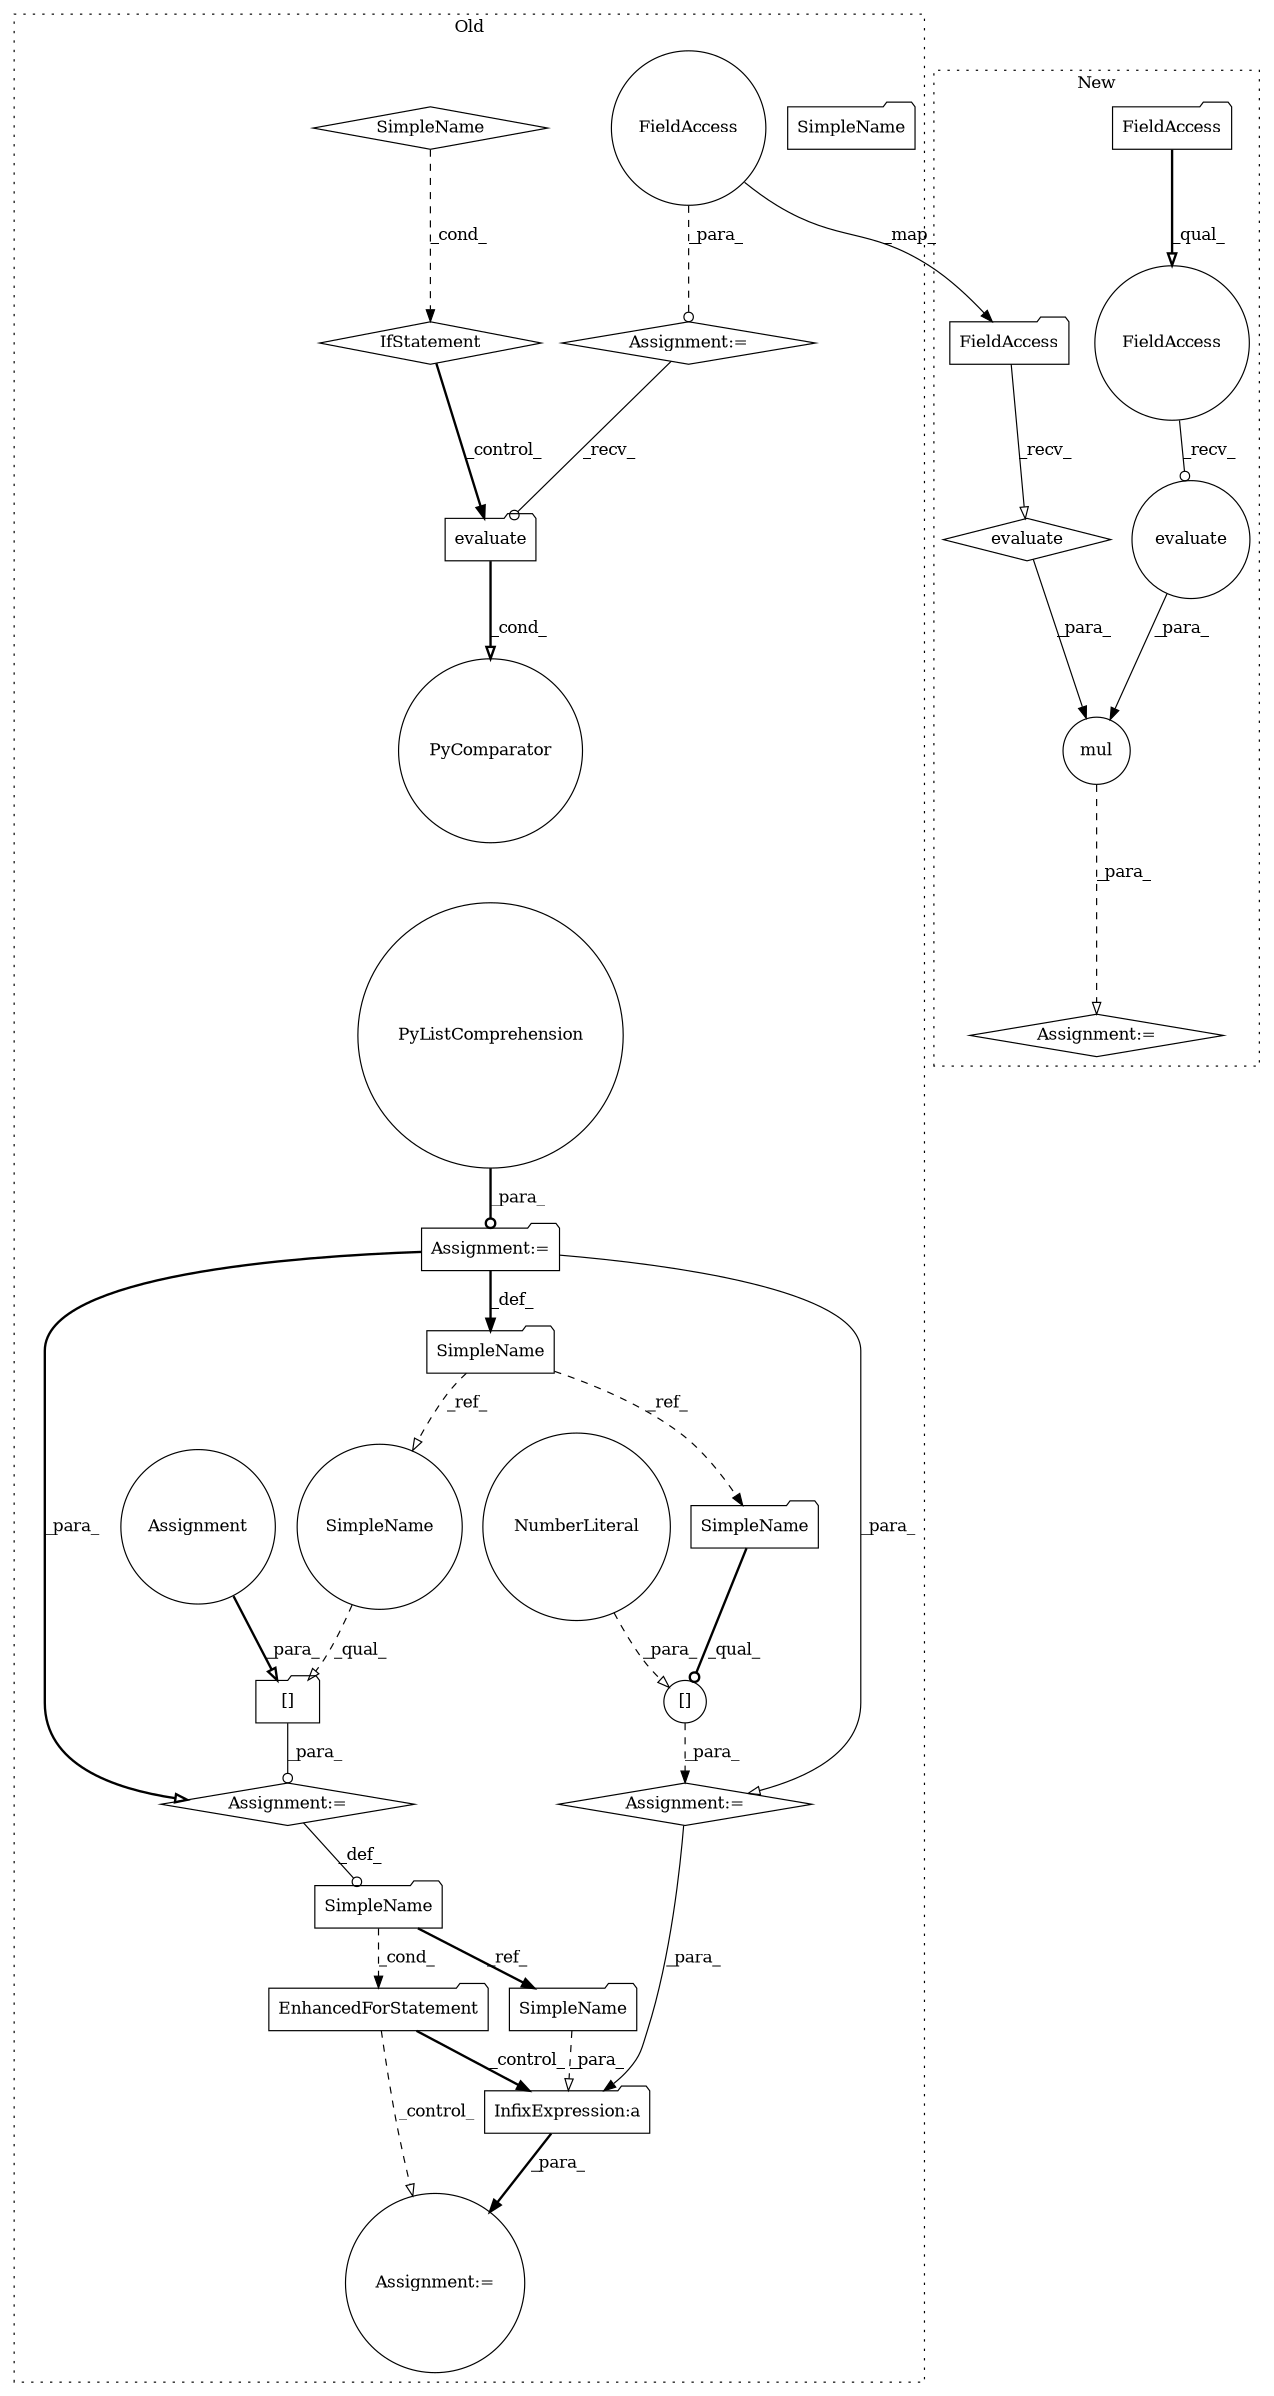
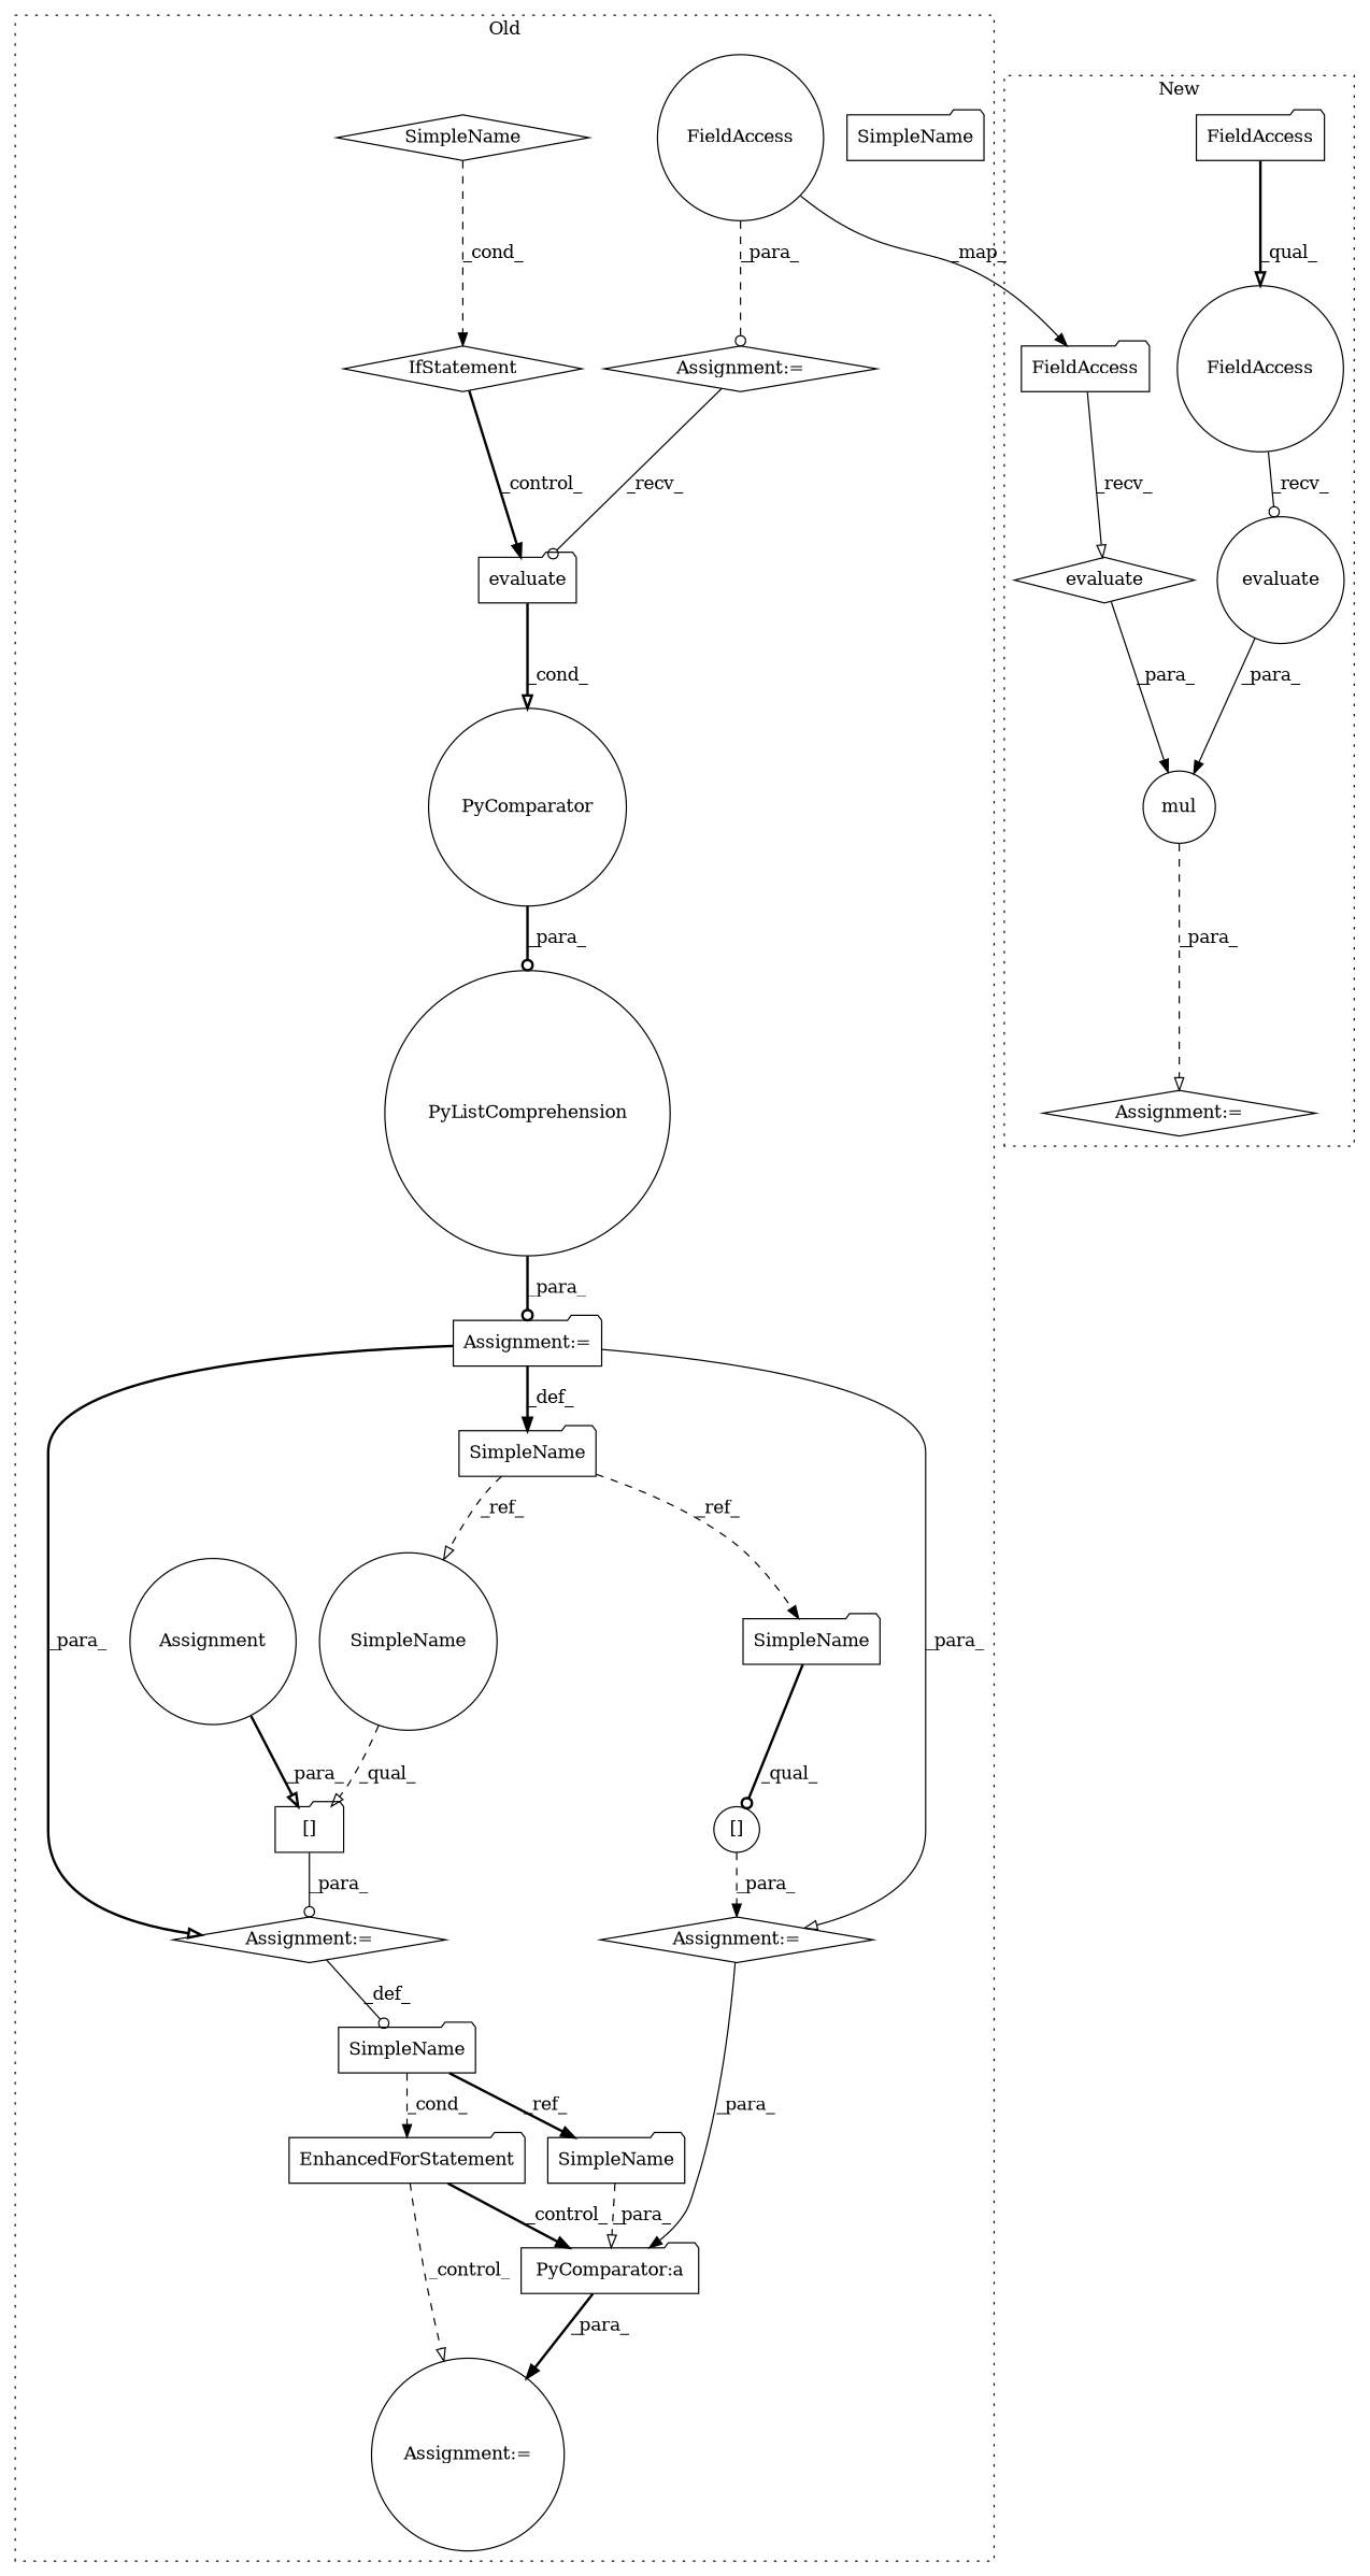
  digraph {
    node [a=42 l=1 s=3519 shape=folder]
    edge [arrowhead=normal style=bold]
    n1 [a=2 l="8,1" label="[]" s="3667,3692"]
    n2 [a=7 l=12 label="Assignment:=" s=3436]
    n3 [a=7 label="Assignment:=" s=3706 shape=circle]
    n4 [a=70 l="53,2" label=EnhancedForStatement s="3601,3693"]
    n5 [a=2 l="8,1" label="[]" s="3585,3594" shape=circle]
    n6 [l=6 label=SimpleName s=3658]
    n7 [a=45 l=17 label=Assignment s=3675 shape=circle]
-   n8 [a=27 l=3 label="InfixExpression:a" s=3711]
+   n8 [a=27 l=3 label="PyComparator:a" s=3711]
    n9 [a=113 l=54 label=PyComparator shape=circle]
-   n10 [a=34 label=NumberLiteral s=3593 shape=circle]
    n11 [l=7 label=SimpleName s=3429]
    n12 [a=109 l=133 label=PyListComprehension s=3448 shape=circle]
    n13 [a=7 l="53,2" label="Assignment:=" s="3601,3693" shape=diamond]
    n14 [a=32 l=10 label=evaluate s=3451]
    n15 [a=25 l=54 label=IfStatement shape=diamond]
    n16 [l=5 label=SimpleName s=3568]
    n17 [a=7 label="Assignment:=" s=3584 shape=diamond]
    n18 [a=7 l=54 label="Assignment:=" shape=diamond]
    n19 [a=22 l=37 label=FieldAccess s=3527 shape=circle]
    n20 [l=6 label=SimpleName s=3714]
    n21 [l=7 label=SimpleName s=3585]
    n22 [l=7 label=SimpleName s=3667 shape=circle]
    n23 [l=5 label=SimpleName s=3568 shape=diamond]
    n24 [a=32 l="4,1" label=mul s="1795,1905" shape=circle]
    n25 [a=7 label="Assignment:=" s=1788 shape=diamond]
    n26 [a=32 l=10 label=evaluate s=1895 shape=circle]
    n27 [a=22 l=42 label=FieldAccess s=1852 shape=circle]
    n28 [a=22 l=24 label=FieldAccess s=1852]
    n29 [a=32 l=10 label=evaluate s=1841 shape=diamond]
    n30 [a=22 l=41 label=FieldAccess s=1799]
    subgraph cluster_1 {
      label=Old
      style=dotted
      n1
      n2
      n3
      n4
      n5
      n6
      n7
      n8
      n9
-     n10
      n11
      n12
      n13
      n14
      n15
      n16
      n17
      n18
      n19
      n20
      n21
      n22
      n23
    }
    subgraph cluster_2 {
      label=New
      style=dotted
      n24
      n25
      n26
      n27
      n28
      n29
      n30
    }
    n1 -> n13 [arrowhead=odot label=_para_ style=solid]
    n2 -> n11 [label=_def_]
    n2 -> n13 [arrowhead=onormal label=_para_]
    n2 -> n17 [arrowhead=onormal label=_para_ style=solid]
    n4 -> n3 [arrowhead=onormal label=_control_ style=dashed]
    n4 -> n8 [label=_control_]
    n5 -> n17 [label=_para_ style=dashed]
    n6 -> n4 [label=_cond_ style=dashed]
    n6 -> n20 [label=_ref_]
    n7 -> n1 [arrowhead=onormal label=_para_]
    n8 -> n3 [label=_para_]
-   n10 -> n5 [arrowhead=onormal label=_para_ style=dashed]
+   n9 -> n12 [arrowhead=odot label=_para_]
    n11 -> n21 [label=_ref_ style=dashed]
    n11 -> n22 [arrowhead=onormal label=_ref_ style=dashed]
    n12 -> n2 [arrowhead=odot label=_para_]
    n13 -> n6 [arrowhead=odot label=_def_ style=solid]
    n14 -> n9 [arrowhead=onormal label=_cond_]
    n15 -> n14 [label=_control_]
    n17 -> n8 [label=_para_ style=solid]
    n18 -> n14 [arrowhead=odot label=_recv_ style=solid]
    n19 -> n18 [arrowhead=odot label=_para_ style=dashed]
    n19 -> n30 [label=_map_ style=solid]
    n20 -> n8 [arrowhead=onormal label=_para_ style=dashed]
    n21 -> n5 [arrowhead=odot label=_qual_]
    n22 -> n1 [arrowhead=onormal label=_qual_ style=dashed]
    n23 -> n15 [label=_cond_ style=dashed]
    n24 -> n25 [arrowhead=onormal label=_para_ style=dashed]
    n26 -> n24 [label=_para_ style=solid]
    n27 -> n26 [arrowhead=odot label=_recv_ style=solid]
    n28 -> n27 [arrowhead=onormal label=_qual_]
    n29 -> n24 [label=_para_ style=solid]
    n30 -> n29 [arrowhead=onormal label=_recv_ style=solid]
  }
